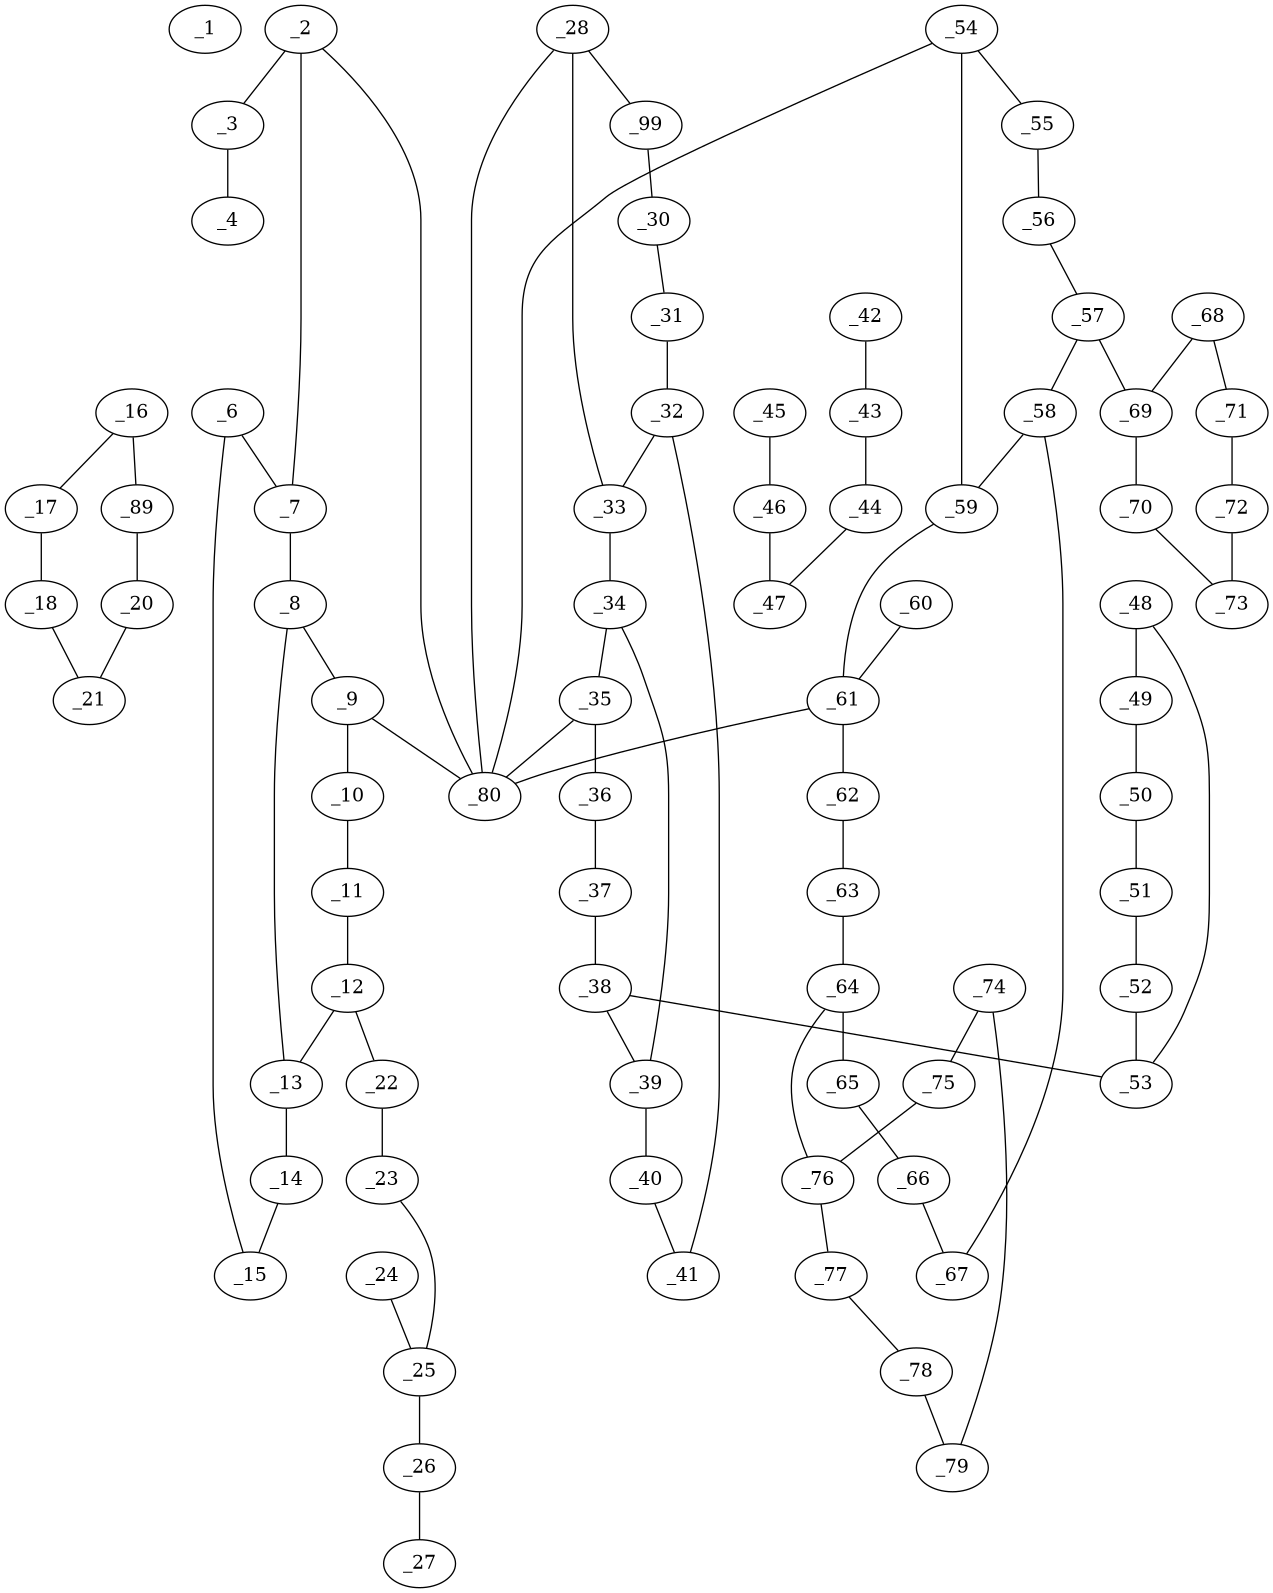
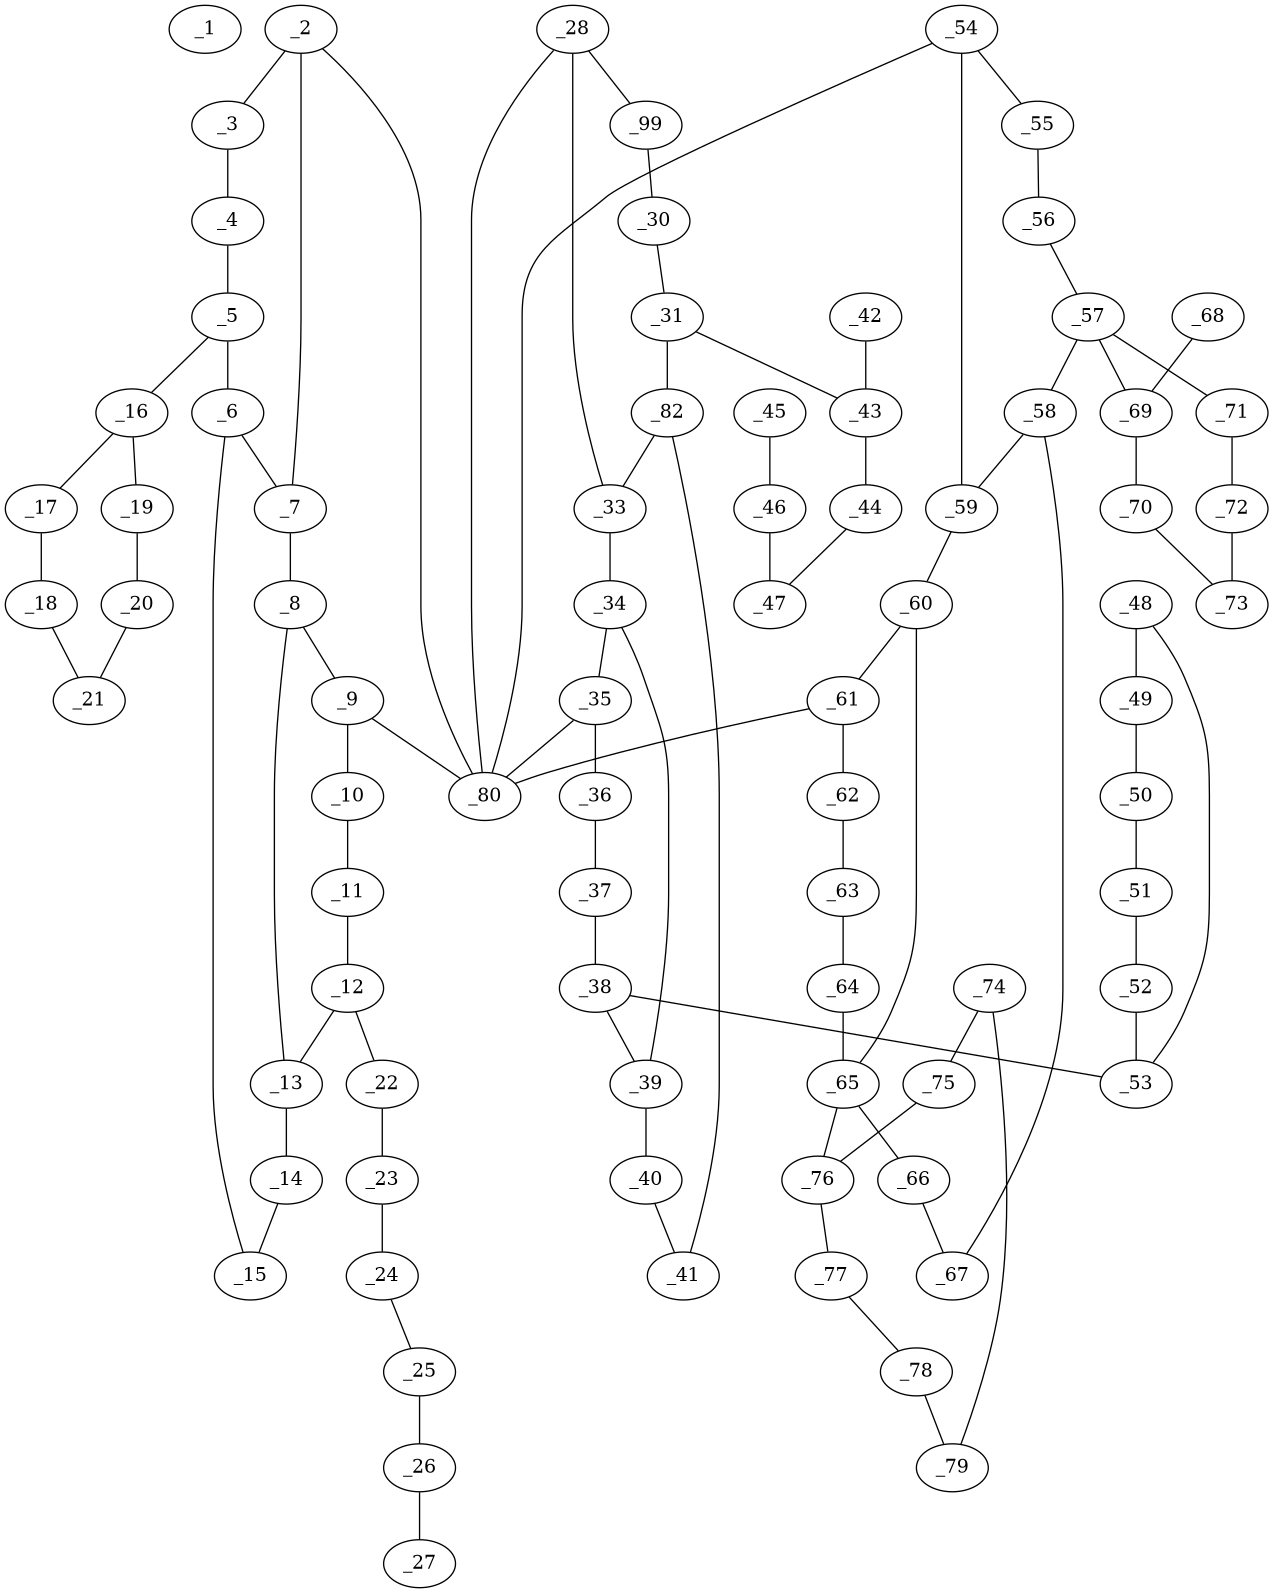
  graph {
    node [charge=0 chem=1 symbol="C  " x=9.7363 y=-0.5429]
    edge [valence=1]
    _1 [charge=-1 chem=7 symbol="Cl " x=10.3543 y=0.4081]
    _2 [charge=1 chem=4 symbol="N  " x=10.0453]
    _3 [x=11.0234 y=-0.335]
    _7 [y=-1.494]
    _80 [charge=3 chem=36 symbol="Rh " x=9.2363 y=0.0448]
    _4 [x=11.6926 y=-1.0782]
    _8 [x=8.7363 y=-1.494]
+   _5 [x=11.3835 y=-2.0292]
    _9 [charge=1 chem=4 symbol="N  " x=8.4272]
    _13 [x=8.0671 y=-2.2371]
    _6 [x=10.4054 y=-2.2371]
    _16 [x=12.0527 y=-2.7724]
    _15 [y=-3.226]
    _17 [x=11.7437 y=-3.7234]
-   _19 [x=13.0308 y=-2.5644 label=_89]
+   _19 [x=13.0308 y=-2.5644]
    _18 [x=12.4128 y=-4.4666]
    _20 [x=13.7 y=-3.3076]
    _10 [x=7.4491 y=-0.335]
    _14 [x=8.7363 y=-3.226]
    _11 [x=6.78 y=-1.0782]
    _12 [x=7.089 y=-2.0292]
    _22 [x=6.4199 y=-2.7724]
    _23 [x=6.7289 y=-3.7234]
    _24 [x=6.0598 y=-4.4666]
    _27 [x=5.4417 y=-2.5645]
    _21 [x=13.3909 y=-4.2586]
    _25 [x=5.0816 y=-4.2587]
    _26 [x=4.7726 y=-3.3076]
    _28 [charge=1 chem=4 symbol="N  " x=10.0453]
    n30 [label=_99 x=11.0234 y=-0.335]
    _33 [y=-1.494]
    _30 [x=11.6926 y=-1.0782]
    _34 [x=8.7363 y=-1.494]
    _31 [x=11.3835 y=-2.0292]
    _35 [charge=1 chem=4 symbol="N  " x=8.4272]
    _39 [x=8.0671 y=-2.2371]
-   _32 [x=10.4054 y=-2.2371]
+   _32 [x=10.4054 y=-2.2371 label=_82]
    _43 [x=14.5736 y=-3.0842]
    _41 [y=-3.226]
    _44 [x=14.605 y=-4.0837]
    _47 [x=15.4863 y=-4.5563]
    _36 [x=7.4491 y=-0.335]
    _40 [x=8.7363 y=-3.226]
    _37 [x=6.78 y=-1.0782]
    _38 [x=7.089 y=-2.0292]
    _53 [x=3.8989 y=-3.0841]
    _42 [x=15.4235 y=-2.5573]
    _45 [x=16.3048 y=-3.0298]
    _46 [x=16.3362 y=-4.0293]
    _48 [x=3.1523 y=-2.4188]
    _49 [x=2.2028 y=-2.7327]
    _50 [x=2 y=-3.712]
    _51 [x=2.7467 y=-4.3774]
    _52 [x=3.6962 y=-4.0635]
    _54 [charge=1 chem=4 symbol="N  " x=8.4272 y=0.6326]
    _55 [x=7.4491 y=0.4247]
    _59 [x=8.7363 y=1.5837]
    _56 [x=6.78 y=1.1679]
    _60 [y=1.5837]
    _57 [x=7.089 y=2.1189]
    _61 [charge=1 chem=4 symbol="N  " x=10.0453 y=0.6326]
    _65 [x=10.4054 y=2.3268]
    _58 [x=8.0671 y=2.3268]
    _69 [x=6.4198 y=2.8621]
    _67 [x=8.7362 y=3.3157]
    _70 [x=5.4417 y=2.6541]
    _73 [x=4.7726 y=3.3973]
    _62 [x=11.0234 y=0.4247]
    _66 [x=9.7362 y=3.3157]
    _63 [x=11.6925 y=1.1679]
    _64 [x=11.3835 y=2.1189]
    _76 [x=12.0527 y=2.8621]
    _77 [x=13.0308 y=2.6542]
    _78 [x=13.6999 y=3.3973]
    _68 [x=6.7289 y=3.8131]
    _71 [x=6.0597 y=4.5563]
    _72 [x=5.0816 y=4.3483]
    _74 [x=12.4128 y=4.5563]
    _75 [x=11.7436 y=3.8131]
    _79 [x=13.3909 y=4.3484]
    _2 -- _3
    _2 -- _7 [valence=2]
    _2 -- _80
    _3 -- _4 [valence=2]
    _7 -- _8
+   _4 -- _5
    _8 -- _9 [valence=2]
    _8 -- _13
+   _5 -- _6 [valence=2]
+   _5 -- _16
    _9 -- _80
    _9 -- _10
    _13 -- _14
    _6 -- _7
    _6 -- _15
    _16 -- _17
    _16 -- _19 [valence=2]
    _17 -- _18 [valence=2]
    _19 -- _20
    _18 -- _21
    _20 -- _21 [valence=2]
    _10 -- _11 [valence=2]
    _14 -- _15 [valence=2]
    _11 -- _12
    _12 -- _13 [valence=2]
    _12 -- _22
    _22 -- _23
-   _23 -- _25 [valence=2]
+   _23 -- _24 [valence=2]
    _24 -- _25
    _25 -- _26 [valence=2]
    _26 -- _27
    _28 -- _80
    _28 -- n30 [valence=2]
    _28 -- _33
    n30 -- _30
    _33 -- _34
    _30 -- _31 [valence=2]
    _34 -- _35 [valence=2]
    _34 -- _39
    _31 -- _32
+   _31 -- _43
    _35 -- _80
    _35 -- _36
    _39 -- _40
    _32 -- _33 [valence=2]
    _32 -- _41
    _43 -- _44
    _44 -- _47 [valence=2]
    _36 -- _37 [valence=2]
    _40 -- _41 [valence=2]
    _37 -- _38
    _38 -- _39 [valence=2]
    _38 -- _53
    _42 -- _43 [valence=2]
    _45 -- _46 [valence=2]
    _46 -- _47
    _48 -- _53
    _48 -- _49 [valence=2]
    _49 -- _50
    _50 -- _51 [valence=2]
    _51 -- _52
    _52 -- _53 [valence=2]
    _54 -- _80
    _54 -- _55 [valence=2]
    _54 -- _59
    _55 -- _56
-   _59 -- _61
+   _59 -- _60
    _56 -- _57 [valence=2]
    _60 -- _61 [valence=2]
+   _60 -- _65
    _57 -- _58
    _57 -- _69
    _61 -- _80
    _61 -- _62
    _65 -- _66
    _58 -- _59 [valence=2]
    _58 -- _67
    _69 -- _70
    _70 -- _73 [valence=2]
    _62 -- _63 [valence=2]
    _66 -- _67 [valence=2]
    _63 -- _64
    _64 -- _65 [valence=2]
-   _64 -- _76
+   _65 -- _76
    _76 -- _77 [valence=2]
    _77 -- _78
    _78 -- _79 [valence=2]
    _68 -- _69 [valence=2]
-   _68 -- _71
+   _57 -- _71
    _71 -- _72 [valence=2]
    _72 -- _73
    _74 -- _75 [valence=2]
    _74 -- _79
    _75 -- _76
  }
